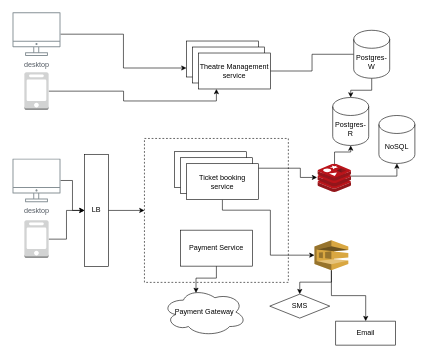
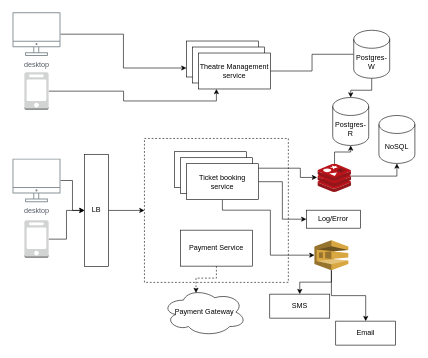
  <mxCell id="0" />
  <mxCell id="1" parent="0" />
  <mxCell id="2" value="" style="rounded=0;whiteSpace=wrap;html=1;" vertex="1" parent="1"><mxGeometry x="310" y="67.9" width="120" height="60" as="geometry" /></mxCell>
  <mxCell id="3" value="" style="rounded=0;whiteSpace=wrap;html=1;" vertex="1" parent="1"><mxGeometry x="320" y="77.9" width="120" height="60" as="geometry" /></mxCell>
  <mxCell id="4" style="edgeStyle=orthogonalEdgeStyle;rounded=0;orthogonalLoop=1;jettySize=auto;html=1;entryX=0;entryY=0.5;entryDx=0;entryDy=0;entryPerimeter=0;endArrow=none;" edge="1" parent="1" source="5" target="11"><mxGeometry relative="1" as="geometry" /></mxCell>
  <mxCell id="5" value="Theatre Management service" style="rounded=0;whiteSpace=wrap;html=1;" vertex="1" parent="1"><mxGeometry x="330" y="87.9" width="120" height="60" as="geometry" /></mxCell>
  <mxCell id="6" style="edgeStyle=orthogonalEdgeStyle;rounded=0;orthogonalLoop=1;jettySize=auto;html=1;exitX=1;exitY=0.5;exitDx=0;exitDy=0;exitPerimeter=0;entryX=0.25;entryY=1;entryDx=0;entryDy=0;" edge="1" parent="1" source="7" target="5"><mxGeometry relative="1" as="geometry"><mxPoint x="330" y="117.9" as="targetPoint" /><mxPoint x="90.25" y="149.4" as="sourcePoint" /></mxGeometry></mxCell>
  <mxCell id="7" value="" style="outlineConnect=0;dashed=0;verticalLabelPosition=bottom;verticalAlign=top;align=center;html=1;shape=mxgraph.aws3.mobile_client;fillColor=#D2D3D3;gradientColor=none;" vertex="1" parent="1"><mxGeometry x="39.75" y="120" width="40.5" height="63" as="geometry" /></mxCell>
  <mxCell id="8" style="edgeStyle=orthogonalEdgeStyle;rounded=0;orthogonalLoop=1;jettySize=auto;html=1;entryX=0;entryY=0.75;entryDx=0;entryDy=0;" edge="1" parent="1" source="9" target="2"><mxGeometry relative="1" as="geometry" /></mxCell>
  <mxCell id="9" value="desktop" style="sketch=0;outlineConnect=0;gradientColor=none;fontColor=#545B64;strokeColor=none;fillColor=#879196;dashed=0;verticalLabelPosition=bottom;verticalAlign=top;align=center;html=1;fontSize=12;fontStyle=0;aspect=fixed;shape=mxgraph.aws4.illustration_desktop;pointerEvents=1" vertex="1" parent="1"><mxGeometry x="20" y="20" width="80" height="72.8" as="geometry" /></mxCell>
  <mxCell id="10" style="edgeStyle=orthogonalEdgeStyle;rounded=0;orthogonalLoop=1;jettySize=auto;html=1;entryX=0.5;entryY=0;entryDx=0;entryDy=0;entryPerimeter=0;" edge="1" parent="1" source="11" target="22"><mxGeometry relative="1" as="geometry" /></mxCell>
  <mxCell id="11" value="Postgres-W" style="shape=cylinder3;whiteSpace=wrap;html=1;boundedLbl=1;backgroundOutline=1;size=15;" vertex="1" parent="1"><mxGeometry x="589" y="50" width="60" height="80" as="geometry" /></mxCell>
  <mxCell id="12" value="Payment Gateway" style="ellipse;shape=cloud;whiteSpace=wrap;html=1;" vertex="1" parent="1"><mxGeometry x="270" y="480" width="140" height="80" as="geometry" /></mxCell>
  <mxCell id="13" style="edgeStyle=orthogonalEdgeStyle;rounded=0;orthogonalLoop=1;jettySize=auto;html=1;entryX=0;entryY=0.5;entryDx=0;entryDy=0;" edge="1" parent="1" source="14" target="18"><mxGeometry relative="1" as="geometry"><Array as="points"><mxPoint x="110" y="398" /><mxPoint x="110" y="350" /></Array></mxGeometry></mxCell>
  <mxCell id="14" value="" style="outlineConnect=0;dashed=0;verticalLabelPosition=bottom;verticalAlign=top;align=center;html=1;shape=mxgraph.aws3.mobile_client;fillColor=#D2D3D3;gradientColor=none;" vertex="1" parent="1"><mxGeometry x="39.75" y="366.8" width="40.5" height="63" as="geometry" /></mxCell>
  <mxCell id="15" style="edgeStyle=orthogonalEdgeStyle;rounded=0;orthogonalLoop=1;jettySize=auto;html=1;entryX=0;entryY=0.5;entryDx=0;entryDy=0;" edge="1" parent="1" source="16" target="18"><mxGeometry relative="1" as="geometry" /></mxCell>
  <mxCell id="16" value="desktop" style="sketch=0;outlineConnect=0;gradientColor=none;fontColor=#545B64;strokeColor=none;fillColor=#879196;dashed=0;verticalLabelPosition=bottom;verticalAlign=top;align=center;html=1;fontSize=12;fontStyle=0;aspect=fixed;shape=mxgraph.aws4.illustration_desktop;pointerEvents=1" vertex="1" parent="1"><mxGeometry x="20" y="264" width="80" height="72.8" as="geometry" /></mxCell>
  <mxCell id="17" style="edgeStyle=orthogonalEdgeStyle;rounded=0;orthogonalLoop=1;jettySize=auto;html=1;entryX=0;entryY=0.5;entryDx=0;entryDy=0;" edge="1" parent="1" source="18" target="19"><mxGeometry relative="1" as="geometry" /></mxCell>
  <mxCell id="18" value="LB" style="rounded=0;whiteSpace=wrap;html=1;" vertex="1" parent="1"><mxGeometry y="256.8" width="40" height="187.2" as="geometry" x="140" /></mxCell>
  <mxCell id="19" value="" style="whiteSpace=wrap;html=1;aspect=fixed;fillColor=none;dashed=1;" vertex="1" parent="1"><mxGeometry x="240" y="230.4" width="240" height="240" as="geometry" /></mxCell>
  <mxCell id="20" style="edgeStyle=orthogonalEdgeStyle;rounded=0;orthogonalLoop=1;jettySize=auto;html=1;entryX=0.5;entryY=0;entryDx=0;entryDy=0;exitX=0.5;exitY=1;exitDx=0;exitDy=0;exitPerimeter=0;" edge="1" parent="1" source="38" target="34"><mxGeometry relative="1" as="geometry"><mxPoint x="550" y="450" as="sourcePoint" /></mxGeometry></mxCell>
  <mxCell id="21" style="edgeStyle=orthogonalEdgeStyle;rounded=0;orthogonalLoop=1;jettySize=auto;html=1;entryX=0.5;entryY=0;entryDx=0;entryDy=0;exitX=0.5;exitY=1;exitDx=0;exitDy=0;exitPerimeter=0;" edge="1" parent="1" source="38" target="35"><mxGeometry relative="1" as="geometry"><mxPoint x="550" y="450" as="sourcePoint" /></mxGeometry></mxCell>
  <mxCell id="22" value="Postgres-R" style="shape=cylinder3;whiteSpace=wrap;html=1;boundedLbl=1;backgroundOutline=1;size=15;" vertex="1" parent="1"><mxGeometry x="554" y="162.1" width="60" height="80" as="geometry" /></mxCell>
  <mxCell id="23" value="NoSQL" style="shape=cylinder3;whiteSpace=wrap;html=1;boundedLbl=1;backgroundOutline=1;size=15;" vertex="1" parent="1"><mxGeometry x="631" y="192.1" width="60" height="80" as="geometry" /></mxCell>
  <mxCell id="24" style="edgeStyle=orthogonalEdgeStyle;rounded=0;orthogonalLoop=1;jettySize=auto;html=1;entryX=0.5;entryY=1;entryDx=0;entryDy=0;entryPerimeter=0;exitX=0.98;exitY=0.429;exitDx=0;exitDy=0;exitPerimeter=0;" edge="1" parent="1" source="37" target="23"><mxGeometry relative="1" as="geometry"><mxPoint x="600" y="292.5" as="sourcePoint" /></mxGeometry></mxCell>
  <mxCell id="25" value="" style="rounded=0;whiteSpace=wrap;html=1;" vertex="1" parent="1"><mxGeometry x="290" y="252.5" width="120" height="60" as="geometry" /></mxCell>
  <mxCell id="26" value="" style="rounded=0;whiteSpace=wrap;html=1;" vertex="1" parent="1"><mxGeometry x="300" y="262.5" width="120" height="60" as="geometry" /></mxCell>
  <mxCell id="27" style="edgeStyle=orthogonalEdgeStyle;rounded=0;orthogonalLoop=1;jettySize=auto;html=1;entryX=-0.02;entryY=0.476;entryDx=0;entryDy=0;entryPerimeter=0;" edge="1" parent="1" source="30" target="37"><mxGeometry relative="1" as="geometry"><mxPoint x="510" y="292.5" as="targetPoint" /><Array as="points"><mxPoint x="500" y="280" /><mxPoint x="500" y="295" /></Array></mxGeometry></mxCell>
+ <mxCell id="28" style="edgeStyle=orthogonalEdgeStyle;rounded=0;orthogonalLoop=1;jettySize=auto;html=1;entryX=0;entryY=0.5;entryDx=0;entryDy=0;" edge="1" parent="1" source="30" target="33"><mxGeometry relative="1" as="geometry" /></mxCell>
  <mxCell id="29" style="edgeStyle=orthogonalEdgeStyle;rounded=0;orthogonalLoop=1;jettySize=auto;html=1;entryX=0;entryY=0.5;entryDx=0;entryDy=0;entryPerimeter=0;" edge="1" parent="1" source="30" target="38"><mxGeometry relative="1" as="geometry"><Array as="points"><mxPoint x="370" y="350" /><mxPoint x="450" y="350" /><mxPoint x="450" y="425" /></Array></mxGeometry></mxCell>
  <mxCell id="30" value="Ticket booking service" style="rounded=0;whiteSpace=wrap;html=1;" vertex="1" parent="1"><mxGeometry x="310" y="272.5" width="120" height="60" as="geometry" /></mxCell>
- <mxCell id="31" style="edgeStyle=orthogonalEdgeStyle;rounded=0;orthogonalLoop=1;jettySize=auto;html=1;entryX=0.4;entryY=0.1;entryDx=0;entryDy=0;entryPerimeter=0;" edge="1" parent="1" source="32" target="12"><mxGeometry relative="1" as="geometry" /></mxCell>
+ <mxCell id="31" style="edgeStyle=orthogonalEdgeStyle;rounded=0;orthogonalLoop=1;jettySize=auto;html=1;entryX=0.4;entryY=0.1;entryDx=0;entryDy=0;entryPerimeter=0;dashed=1;" edge="1" parent="1" source="32" target="12"><mxGeometry relative="1" as="geometry" /></mxCell>
  <mxCell id="32" value="Payment Service" style="rounded=0;whiteSpace=wrap;html=1;" vertex="1" parent="1"><mxGeometry x="300" y="383.3" width="120" height="60" as="geometry" /></mxCell>
- <mxCell id="34" value="SMS" style="rhombus;whiteSpace=wrap;html=1;fillColor=default;" vertex="1" parent="1"><mxGeometry x="449" y="490" width="100" height="40" as="geometry" /></mxCell>
+ <mxCell id="33" value="Log/Error" style="rounded=0;whiteSpace=wrap;html=1;fillColor=default;" vertex="1" parent="1"><mxGeometry x="510" y="350" width="90" height="30" as="geometry" /></mxCell>
+ <mxCell id="34" value="SMS" style="rounded=0;whiteSpace=wrap;html=1;fillColor=default;" vertex="1" parent="1"><mxGeometry x="449" y="490" width="100" height="40" as="geometry" /></mxCell>
  <mxCell id="35" value="Email" style="rounded=0;whiteSpace=wrap;html=1;fillColor=default;" vertex="1" parent="1"><mxGeometry x="559" y="535" width="100" height="40" as="geometry" /></mxCell>
  <mxCell id="36" style="edgeStyle=orthogonalEdgeStyle;rounded=0;orthogonalLoop=1;jettySize=auto;html=1;entryX=0.5;entryY=1;entryDx=0;entryDy=0;entryPerimeter=0;" edge="1" parent="1" source="37" target="22"><mxGeometry relative="1" as="geometry" /></mxCell>
  <mxCell id="37" value="" style="sketch=0;aspect=fixed;html=1;points=[];align=center;image;fontSize=12;image=img/lib/mscae/Cache_Redis_Product.svg;fillColor=default;" vertex="1" parent="1"><mxGeometry x="529" y="273" width="55.95" height="47" as="geometry" /></mxCell>
  <mxCell id="38" value="" style="outlineConnect=0;dashed=0;verticalLabelPosition=bottom;verticalAlign=top;align=center;html=1;shape=mxgraph.aws3.sqs;fillColor=#D9A741;gradientColor=none;" vertex="1" parent="1"><mxGeometry x="523.5" y="400" width="56.5" height="50" as="geometry" /></mxCell>
